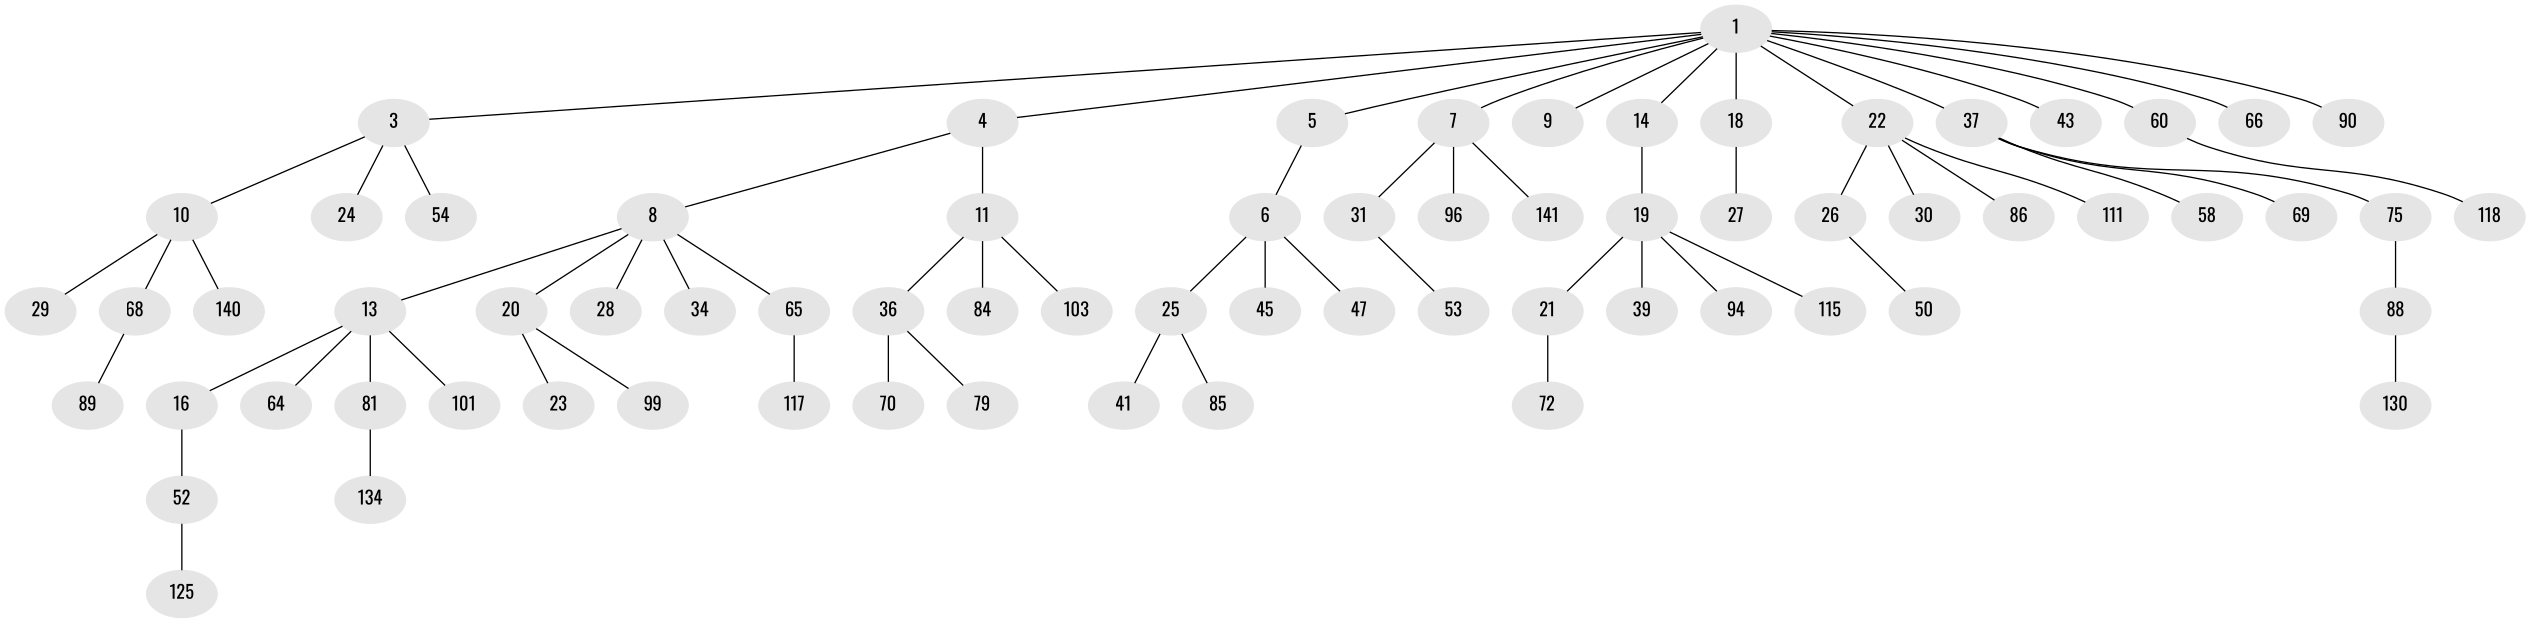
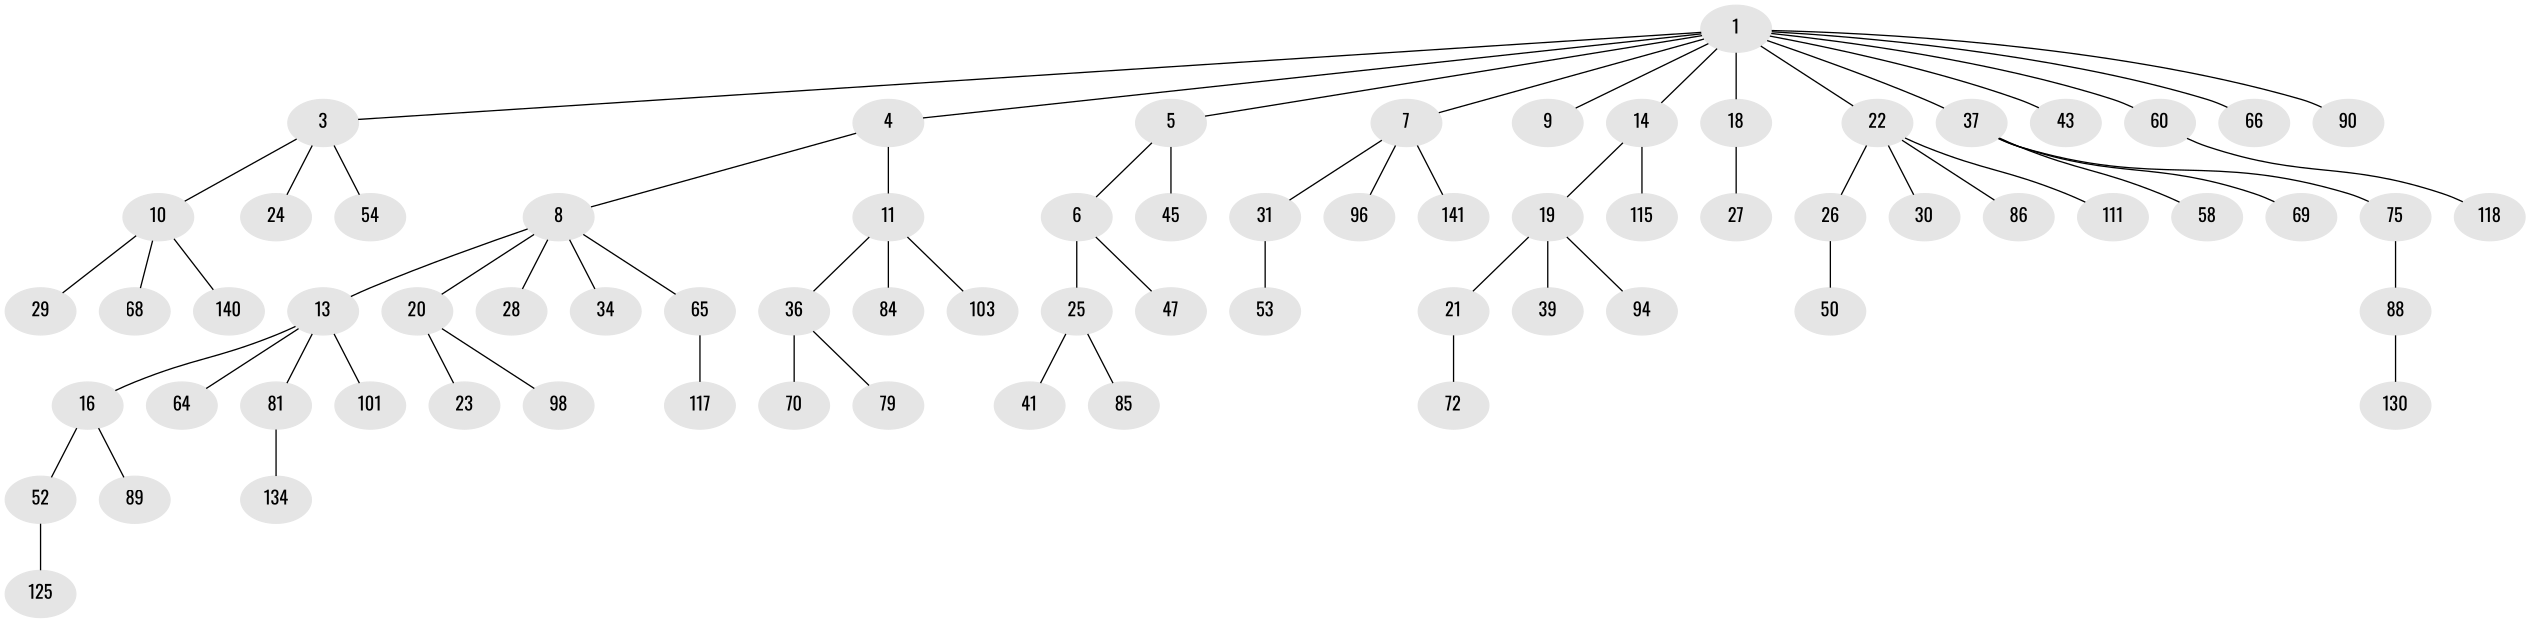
  graph {
    fontname=Oswald
    node [color=gray90 fontname=Oswald style=filled]
    edge [fontname=Oswald]
    1 [super="+2"]
    3 [super="+62+33"]
    4
    5 [super="+44"]
    7
    9 [super="+95+12"]
    14
    18
    22
    37 [super="+40+57"]
    43 [super="+135+114"]
    60 [super="+67"]
    66
    90 [super="+138"]
    10
    24 [super="+77"]
    54 [super="+78"]
    8 [super="+108+17+51"]
    11
    6
    31 [super="+48+124+112+71"]
    96
    141
    19
    27
    26
    30 [super="+122"]
    n28 [label=86 super="+63"]
    111
    58
    69
    75 [super="+82"]
    118 [super="+131"]
    29 [super="+97+92"]
    68
    140
    13 [super="+86+15+87+23"]
    20
    28 [super="+61"]
    34 [super="+55+128+49"]
    65
    36 [super="+38"]
    84
    103 [super="+109"]
    25
    45
    47 [super="+107+74"]
    41 [super="+119+137"]
    85
    53 [super="+132"]
    16 [super="+35+32"]
    64
    81
    101
    n55 [label=23 super="+83+91"]
-   99
+   99 [label=98]
    117
    70 [super="+129+76"]
    79
    52
    89
    134
    21
    39
    94
    115
    125
    72 [super="+104"]
    50 [super="+80"]
    88
    130
    1 -- 3
    1 -- 4
    1 -- 5
    1 -- 7
    1 -- 9
    1 -- 14
    1 -- 18
    1 -- 22
    1 -- 37
    1 -- 43
    1 -- 60
    1 -- 66
    1 -- 90
    3 -- 10
    3 -- 24
    3 -- 54
    4 -- 8
    4 -- 11
    5 -- 6
    7 -- 31
    7 -- 96
    7 -- 141
    14 -- 19
    18 -- 27
    22 -- 26
    22 -- 30
    22 -- n28
    22 -- 111
    37 -- 58
    37 -- 69
    37 -- 75
    60 -- 118
    10 -- 29
    10 -- 68
    10 -- 140
    8 -- 13
    8 -- 20
    8 -- 28
    8 -- 34
    8 -- 65
    11 -- 36
    11 -- 84
    11 -- 103
    6 -- 25
-   6 -- 45
+   5 -- 45
    6 -- 47
    31 -- 53
    19 -- 21
    19 -- 39
    19 -- 94
-   19 -- 115
+   14 -- 115
    26 -- 50
    75 -- 88
    13 -- 16
    13 -- 64
    13 -- 81
    13 -- 101
    20 -- n55
    20 -- 99
    65 -- 117
    36 -- 70
    36 -- 79
    25 -- 41
    25 -- 85
    16 -- 52
-   68 -- 89
+   16 -- 89
    81 -- 134
    52 -- 125
    21 -- 72
    88 -- 130
  }
